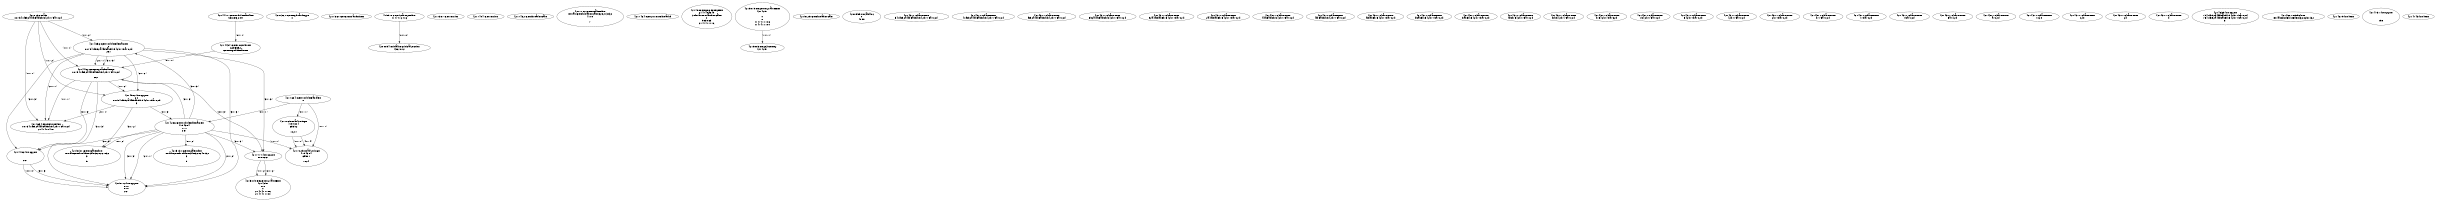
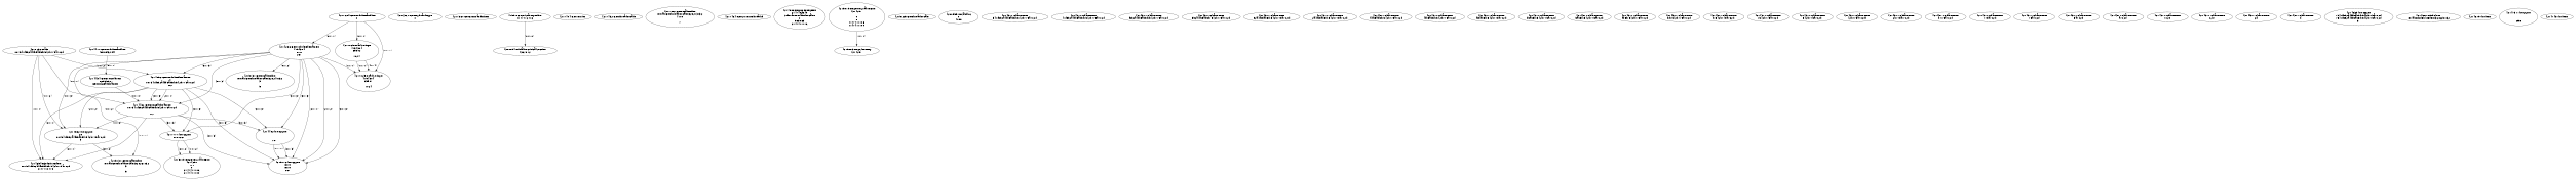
  digraph {
    n1 [label="4270136.main\n007541f592a4fb5ab5f1542b775a702d"]
    n2 [label="4214856.GetModuleFileNameA\n0\n007541f592a4fb5ab5f1542b775a702d\n261"]
    n3 [label="4214461.GetLongPathNameA\n007541f592a4fb5ab5f1542b775a702d\n\n261"]
    n4 [label="4214582.lstrcpynA\n00\n007541f592a4fb5ab5f1542b775a702d\n3"]
    n5 [label="4214654.FindFirstFileA\n007541f592a4fb5ab5f1542b775a702d\n2147410478"]
    n6 [label="4214482.lstrcpynA\n\n\n261"]
    n7 [label="4215112.lstrcpynA\nPZM\nPZM\n261"]
    n8 [label="4217777.lstrcpynA\n0000261"]
    n9 [label="4215131.GetLocaleInfoA\nretval_GetThreadLocale_328261_32\n3\n\n5"]
    n10 [label="4217684.GetModuleHandleA\n0"]
    n11 [label="4214286.GetModuleFileNameA\n4194304\nPZM\n261"]
    n12 [label="4217025.LoadStringA\n4194304\n65502\n\n1024"]
    n13 [label="4217025.LoadStringA\n4194304\n65501\n\n1024"]
    n14 [label="4215131.GetLocaleInfoA\nretval_GetThreadLocale_328240_32\n3\n\n5"]
    n15 [label="4207361.GetKeyboardType\n0"]
    n16 [label="4217367.GetCommandLineA\n"]
    n17 [label="4199106.GetStartupInfoA\n2147412416"]
    n18 [label="4200894.InitializeCriticalSection\n4367812"]
-   n19 [label="4217387.GetVersion\n"]
    n20 [label="4217404.GetVersion\n"]
    n21 [label="4217432.GetThreadLocale\n"]
    n22 [label="4217102.GetLocaleInfoA\nretval_GetThreadLocale_328213_32\n4100\n\n7"]
    n23 [label="4217464.GetCurrentThreadId\n"]
    n24 [label="4215019.RegQueryValueExA\n4214291\n000\n0\n2147411106\n2147411100"]
    n25 [label="4214886.RegOpenKeyExA\n2147483649\nSoftware\Borland\Locales\n0\n983065\n2147411116"]
    n26 [label="4214417.GetModuleHandleA\nkernel32.dll"]
    n27 [label="4214434.GetProcAddress\n6295592\nGetLongPathNameA"]
    n28 [label="4215019.RegQueryValueExA\n4214291\n\n0\n0\n2147411106\n2147411100"]
    n29 [label="4215083.RegCloseKey\n4214291"]
    n30 [label="4215125.GetThreadLocale\n"]
    n31 [label="4200955.LocalAlloc\n0\n4088"]
    n32 [label="4214371.CharNextA\n541f592a4fb5ab5f1542b775a702d"]
    n33 [label="4214371.CharNextA\n41f592a4fb5ab5f1542b775a702d"]
    n34 [label="4214371.CharNextA\nf592a4fb5ab5f1542b775a702d"]
    n35 [label="4214371.CharNextA\n592a4fb5ab5f1542b775a702d"]
    n36 [label="4214371.CharNextA\n92a4fb5ab5f1542b775a702d"]
    n37 [label="4214371.CharNextA\n2a4fb5ab5f1542b775a702d"]
    n38 [label="4214371.CharNextA\na4fb5ab5f1542b775a702d"]
    n39 [label="4214371.CharNextA\n4fb5ab5f1542b775a702d"]
    n40 [label="4214371.CharNextA\nfb5ab5f1542b775a702d"]
    n41 [label="4214371.CharNextA\nb5ab5f1542b775a702d"]
    n42 [label="4214371.CharNextA\n5ab5f1542b775a702d"]
    n43 [label="4214371.CharNextA\nab5f1542b775a702d"]
    n44 [label="4214371.CharNextA\n5f1542b775a702d"]
    n45 [label="4214371.CharNextA\nf1542b775a732d"]
    n46 [label="4214371.CharNextA\n1542b775a702d"]
    n47 [label="4214371.CharNextA\n542b775a702d"]
    n48 [label="4214371.CharNextA\n42b775a702d"]
    n49 [label="4214371.CharNextA\n2b775a702d"]
    n50 [label="4214371.CharNextA\nb775a702d"]
    n51 [label="4214371.CharNextA\n775a702d"]
    n52 [label="4214371.CharNextA\n75a702d"]
    n53 [label="4214371.CharNextA\n5a702d"]
    n54 [label="4214371.CharNextA\na702d"]
    n55 [label="4214371.CharNextA\n702d"]
    n56 [label="4214371.CharNextA\n02d"]
    n57 [label="4214371.CharNextA\n2d"]
    n58 [label="4214371.CharNextA\nd"]
    n59 [label="4214635.lstrcpynA\n7541f592a4fb5ab5f1542b775a702d\n7541f592a4fb5ab5f1542b775a702d\n31"]
    n60 [label="4214667.FindClose\nretval_FindFirstFileA_328251_32"]
    n61 [label="4214679.lstrlenA\n"]
    n62 [label="4214731.lstrcpynA\n\n\n258"]
    n63 [label="4214743.lstrlenA\n"]
    n1 -> n2 [label="(1-->2)"]
    n1 -> n3 [label="(1-->1)"]
    n1 -> n4 [label="(1-->2)"]
    n1 -> n5 [label="(1-->1)"]
    n2 -> n3 [label="(2-->1)"]
    n2 -> n3 [label="(3-->3)"]
    n2 -> n4 [label="(2-->2)"]
    n2 -> n5 [label="(2-->1)"]
    n2 -> n6 [label="(3-->3)"]
    n2 -> n7 [label="(3-->3)"]
    n2 -> n8 [label="(3-->3)"]
    n3 -> n4 [label="(1-->2)"]
    n3 -> n5 [label="(1-->1)"]
    n3 -> n6 [label="(3-->3)"]
    n3 -> n7 [label="(3-->3)"]
    n3 -> n8 [label="(3-->3)"]
    n4 -> n5 [label="(2-->1)"]
    n4 -> n9 [label="(3-->2)"]
    n6 -> n7 [label="(3-->3)"]
    n6 -> n7 [label="(0-->0)"]
    n8 -> n24 [label="(1-->2)"]
    n8 -> n24 [label="(2-->2)"]
    n10 -> n11 [label="(0-->1)"]
    n10 -> n12 [label="(0-->1)"]
    n10 -> n13 [label="(0-->1)"]
    n11 -> n2 [label="(3-->3)"]
    n11 -> n3 [label="(3-->3)"]
-   n4 -> n11 [label="(0-->3)"]
+   n11 -> n4 [label="(0-->3)"]
    n11 -> n6 [label="(3-->3)"]
    n11 -> n7 [label="(2-->1)"]
    n11 -> n7 [label="(2-->2)"]
    n11 -> n7 [label="(3-->3)"]
    n11 -> n8 [label="(3-->3)"]
    n11 -> n9 [label="(0-->2)"]
    n11 -> n13 [label="(1-->1)"]
    n11 -> n14 [label="(0-->2)"]
    n12 -> n13 [label="(1-->1)"]
    n12 -> n13 [label="(4-->4)"]
    n17 -> n18 [label="(0-->0)"]
    n26 -> n27 [label="(0-->1)"]
    n27 -> n3 [label="(0-->0)"]
    n28 -> n29 [label="(1-->1)"]
  }
